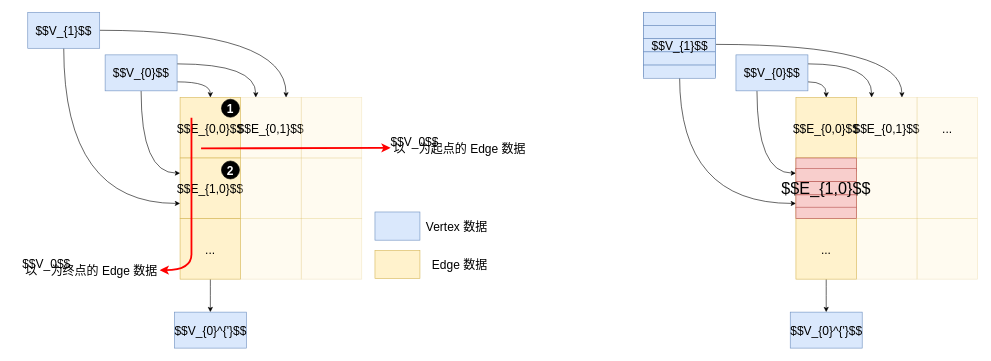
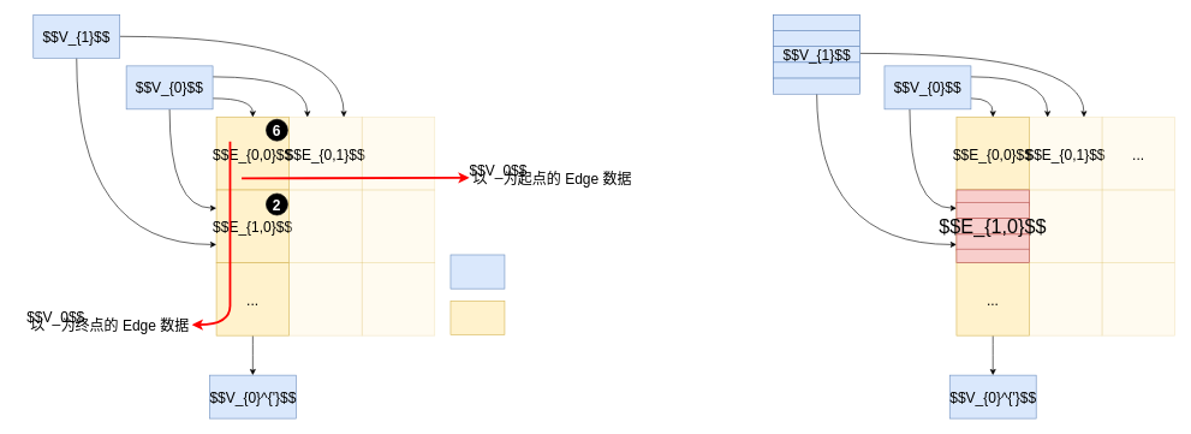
  <mxCell id="0" />
  <mxCell id="1" parent="0" />
  <mxCell id="2" value="$$E_{0,0}$$" style="whiteSpace=wrap;html=1;aspect=fixed;fontSize=20;fillColor=#fff2cc;strokeColor=#d6b656;" parent="1" vertex="1"><mxGeometry x="299" y="162" width="101" height="101" as="geometry" /></mxCell>
  <mxCell id="3" value="$$E_{0,1}$$" style="whiteSpace=wrap;html=1;aspect=fixed;fontSize=20;fillColor=#fff2cc;strokeColor=#d6b656;opacity=30;" parent="1" vertex="1"><mxGeometry x="400" y="162" width="101" height="101" as="geometry" /></mxCell>
  <mxCell id="4" value="" style="whiteSpace=wrap;html=1;aspect=fixed;fontSize=20;fillColor=#fff2cc;strokeColor=#d6b656;opacity=30;" parent="1" vertex="1"><mxGeometry x="501" y="162" width="101" height="101" as="geometry" /></mxCell>
  <mxCell id="5" value="$$E_{1,0}$$" style="whiteSpace=wrap;html=1;aspect=fixed;fontSize=20;fillColor=#fff2cc;strokeColor=#d6b656;" parent="1" vertex="1"><mxGeometry x="299" y="263" width="101" height="101" as="geometry" /></mxCell>
  <mxCell id="6" value="" style="whiteSpace=wrap;html=1;aspect=fixed;fontSize=20;fillColor=#fff2cc;strokeColor=#d6b656;opacity=30;" parent="1" vertex="1"><mxGeometry x="400" y="263" width="101" height="101" as="geometry" /></mxCell>
  <mxCell id="7" value="" style="whiteSpace=wrap;html=1;aspect=fixed;fontSize=20;fillColor=#fff2cc;strokeColor=#d6b656;opacity=30;" parent="1" vertex="1"><mxGeometry x="501" y="263" width="101" height="101" as="geometry" /></mxCell>
  <mxCell id="8" style="edgeStyle=orthogonalEdgeStyle;curved=1;rounded=0;orthogonalLoop=1;jettySize=auto;html=1;entryX=0.5;entryY=0;entryDx=0;entryDy=0;fontSize=20;" parent="1" source="9" target="23" edge="1"><mxGeometry relative="1" as="geometry" /></mxCell>
  <mxCell id="9" value="..." style="whiteSpace=wrap;html=1;aspect=fixed;fontSize=20;fillColor=#fff2cc;strokeColor=#d6b656;" parent="1" vertex="1"><mxGeometry x="299" y="364" width="101" height="101" as="geometry" /></mxCell>
  <mxCell id="10" value="" style="whiteSpace=wrap;html=1;aspect=fixed;fontSize=20;fillColor=#fff2cc;strokeColor=#d6b656;opacity=30;" parent="1" vertex="1"><mxGeometry x="400" y="364" width="101" height="101" as="geometry" /></mxCell>
  <mxCell id="11" value="" style="whiteSpace=wrap;html=1;aspect=fixed;fontSize=20;fillColor=#fff2cc;strokeColor=#d6b656;opacity=30;" parent="1" vertex="1"><mxGeometry x="501" y="364" width="101" height="101" as="geometry" /></mxCell>
  <mxCell id="12" style="edgeStyle=orthogonalEdgeStyle;curved=1;rounded=0;orthogonalLoop=1;jettySize=auto;html=1;entryX=0.75;entryY=0;entryDx=0;entryDy=0;fontSize=20;" parent="1" source="14" target="3" edge="1"><mxGeometry relative="1" as="geometry" /></mxCell>
  <mxCell id="13" style="edgeStyle=orthogonalEdgeStyle;curved=1;rounded=0;orthogonalLoop=1;jettySize=auto;html=1;entryX=0;entryY=0.75;entryDx=0;entryDy=0;fontSize=20;" parent="1" source="14" target="5" edge="1"><mxGeometry relative="1" as="geometry"><Array as="points"><mxPoint x="105" y="339" /></Array></mxGeometry></mxCell>
  <mxCell id="14" value="$$V_{1}$$" style="rounded=0;whiteSpace=wrap;html=1;fontSize=20;fillColor=#dae8fc;strokeColor=#6c8ebf;" parent="1" vertex="1"><mxGeometry x="45" y="20" width="120" height="60" as="geometry" /></mxCell>
  <mxCell id="15" style="edgeStyle=orthogonalEdgeStyle;rounded=0;orthogonalLoop=1;jettySize=auto;html=1;entryX=0;entryY=0.25;entryDx=0;entryDy=0;fontSize=20;curved=1;" parent="1" source="18" target="5" edge="1"><mxGeometry relative="1" as="geometry"><Array as="points"><mxPoint x="234" y="288" /></Array></mxGeometry></mxCell>
  <mxCell id="16" style="edgeStyle=orthogonalEdgeStyle;curved=1;rounded=0;orthogonalLoop=1;jettySize=auto;html=1;fontSize=20;exitX=1;exitY=0.75;exitDx=0;exitDy=0;" parent="1" source="18" target="2" edge="1"><mxGeometry relative="1" as="geometry" /></mxCell>
  <mxCell id="17" style="edgeStyle=orthogonalEdgeStyle;curved=1;rounded=0;orthogonalLoop=1;jettySize=auto;html=1;entryX=0.25;entryY=0;entryDx=0;entryDy=0;fontSize=20;exitX=1;exitY=0.25;exitDx=0;exitDy=0;" parent="1" source="18" target="3" edge="1"><mxGeometry relative="1" as="geometry" /></mxCell>
  <mxCell id="18" value="$$V_{0}$$" style="rounded=0;whiteSpace=wrap;html=1;fontSize=20;fillColor=#dae8fc;strokeColor=#6c8ebf;" parent="1" vertex="1"><mxGeometry x="174" y="91" width="120" height="60" as="geometry" /></mxCell>
  <mxCell id="19" value="" style="rounded=0;whiteSpace=wrap;html=1;fontSize=20;fillColor=#dae8fc;strokeColor=#6c8ebf;" parent="1" vertex="1"><mxGeometry x="624" y="353" width="75" height="47" as="geometry" /></mxCell>
  <mxCell id="20" value="" style="rounded=0;whiteSpace=wrap;html=1;fontSize=20;fillColor=#fff2cc;strokeColor=#d6b656;" parent="1" vertex="1"><mxGeometry x="624" y="417" width="75" height="47" as="geometry" /></mxCell>
- <mxCell id="21" value="Vertex 数据" style="text;html=1;strokeColor=none;fillColor=none;align=center;verticalAlign=middle;whiteSpace=wrap;rounded=0;fontSize=20;" parent="1" vertex="1"><mxGeometry x="707" y="361.5" width="107" height="30" as="geometry" /></mxCell>
- <mxCell id="22" value="Edge 数据" style="text;html=1;strokeColor=none;fillColor=none;align=center;verticalAlign=middle;whiteSpace=wrap;rounded=0;fontSize=20;" parent="1" vertex="1"><mxGeometry x="712" y="425.5" width="107" height="30" as="geometry" /></mxCell>
  <mxCell id="23" value="$$V_{0}^{'}$$" style="rounded=0;whiteSpace=wrap;html=1;fontSize=20;fillColor=#dae8fc;strokeColor=#6c8ebf;" parent="1" vertex="1"><mxGeometry x="289.5" y="520" width="120" height="60" as="geometry" /></mxCell>
- <mxCell id="24" value="&lt;b&gt;1&lt;/b&gt;" style="ellipse;whiteSpace=wrap;html=1;aspect=fixed;fontSize=20;strokeColor=#000000;fontColor=#FFFFFF;fillColor=#000000;" parent="1" vertex="1"><mxGeometry x="368" y="165" width="30" height="30" as="geometry" /></mxCell>
+ <mxCell id="24" value="&lt;b&gt;6&lt;/b&gt;" style="ellipse;whiteSpace=wrap;html=1;aspect=fixed;fontSize=20;strokeColor=#000000;fontColor=#FFFFFF;fillColor=#000000;" parent="1" vertex="1"><mxGeometry x="368" y="165" width="30" height="30" as="geometry" /></mxCell>
  <mxCell id="25" value="&lt;b&gt;2&lt;/b&gt;" style="ellipse;whiteSpace=wrap;html=1;aspect=fixed;fontSize=20;strokeColor=#000000;fontColor=#FFFFFF;fillColor=#000000;" parent="1" vertex="1"><mxGeometry x="368" y="268" width="30" height="30" as="geometry" /></mxCell>
  <mxCell id="26" value="" style="curved=1;endArrow=classic;html=1;rounded=0;fontSize=20;fontColor=#FFFFFF;strokeColor=#FF0000;strokeWidth=3;" parent="1" edge="1"><mxGeometry width="50" height="50" relative="1" as="geometry"><mxPoint x="318" y="196" as="sourcePoint" /><mxPoint x="265" y="450" as="targetPoint" /><Array as="points"><mxPoint x="318" y="397" /><mxPoint x="318" y="450" /></Array></mxGeometry></mxCell>
  <mxCell id="27" value="" style="endArrow=classic;html=1;rounded=0;fontSize=20;fontColor=#FFFFFF;strokeColor=#FF0000;strokeWidth=3;curved=1;" parent="1" edge="1"><mxGeometry width="50" height="50" relative="1" as="geometry"><mxPoint x="334" y="247" as="sourcePoint" /><mxPoint x="650" y="246" as="targetPoint" /></mxGeometry></mxCell>
  <mxCell id="28" value="" style="group" parent="1" vertex="1" connectable="0"><mxGeometry x="634" y="221" width="263" height="40.5" as="geometry" /></mxCell>
  <mxCell id="29" value="&amp;nbsp;$$V_0$$" style="text;html=1;strokeColor=none;fillColor=none;align=center;verticalAlign=middle;whiteSpace=wrap;rounded=0;fontSize=20;" parent="28" vertex="1"><mxGeometry width="107" height="30" as="geometry" /></mxCell>
  <mxCell id="30" value="以&amp;nbsp; &amp;nbsp; 为起点的 Edge 数据&amp;nbsp;&amp;nbsp;" style="text;html=1;strokeColor=none;fillColor=none;align=center;verticalAlign=middle;whiteSpace=wrap;rounded=0;fontSize=20;" parent="28" vertex="1"><mxGeometry x="11" y="10.5" width="252" height="30" as="geometry" /></mxCell>
  <mxCell id="31" value="" style="group" parent="1" vertex="1" connectable="0"><mxGeometry x="20" y="424" width="263" height="40.5" as="geometry" /></mxCell>
  <mxCell id="32" value="&amp;nbsp;$$V_0$$" style="text;html=1;strokeColor=none;fillColor=none;align=center;verticalAlign=middle;whiteSpace=wrap;rounded=0;fontSize=20;" parent="31" vertex="1"><mxGeometry width="107" height="30" as="geometry" /></mxCell>
  <mxCell id="33" value="以&amp;nbsp; &amp;nbsp; 为终点的 Edge 数据&amp;nbsp;&amp;nbsp;" style="text;html=1;strokeColor=none;fillColor=none;align=center;verticalAlign=middle;whiteSpace=wrap;rounded=0;fontSize=20;" parent="31" vertex="1"><mxGeometry x="11" y="10.5" width="252" height="30" as="geometry" /></mxCell>
  <mxCell id="34" value="$$E_{0,0}$$" style="whiteSpace=wrap;html=1;aspect=fixed;fontSize=20;fillColor=#fff2cc;strokeColor=#d6b656;" vertex="1" parent="1"><mxGeometry x="1326" y="162" width="101" height="101" as="geometry" /></mxCell>
  <mxCell id="35" value="$$E_{0,1}$$" style="whiteSpace=wrap;html=1;aspect=fixed;fontSize=20;fillColor=#fff2cc;strokeColor=#d6b656;opacity=30;" vertex="1" parent="1"><mxGeometry x="1427" y="162" width="101" height="101" as="geometry" /></mxCell>
  <mxCell id="36" value="..." style="whiteSpace=wrap;html=1;aspect=fixed;fontSize=20;fillColor=#fff2cc;strokeColor=#d6b656;opacity=30;" vertex="1" parent="1"><mxGeometry x="1528" y="162" width="101" height="101" as="geometry" /></mxCell>
  <mxCell id="37" value="" style="whiteSpace=wrap;html=1;aspect=fixed;fontSize=20;fillColor=#fff2cc;strokeColor=#d6b656;" vertex="1" parent="1"><mxGeometry x="1326" y="263" width="101" height="101" as="geometry" /></mxCell>
  <mxCell id="38" value="" style="whiteSpace=wrap;html=1;aspect=fixed;fontSize=20;fillColor=#fff2cc;strokeColor=#d6b656;opacity=30;" vertex="1" parent="1"><mxGeometry x="1427" y="263" width="101" height="101" as="geometry" /></mxCell>
  <mxCell id="39" value="" style="whiteSpace=wrap;html=1;aspect=fixed;fontSize=20;fillColor=#fff2cc;strokeColor=#d6b656;opacity=30;" vertex="1" parent="1"><mxGeometry x="1528" y="263" width="101" height="101" as="geometry" /></mxCell>
  <mxCell id="40" style="edgeStyle=orthogonalEdgeStyle;curved=1;rounded=0;orthogonalLoop=1;jettySize=auto;html=1;entryX=0.5;entryY=0;entryDx=0;entryDy=0;fontSize=20;" edge="1" source="41" target="51" parent="1"><mxGeometry relative="1" as="geometry" /></mxCell>
  <mxCell id="41" value="..." style="whiteSpace=wrap;html=1;aspect=fixed;fontSize=20;fillColor=#fff2cc;strokeColor=#d6b656;" vertex="1" parent="1"><mxGeometry x="1326" y="364" width="101" height="101" as="geometry" /></mxCell>
  <mxCell id="42" value="" style="whiteSpace=wrap;html=1;aspect=fixed;fontSize=20;fillColor=#fff2cc;strokeColor=#d6b656;opacity=30;" vertex="1" parent="1"><mxGeometry x="1427" y="364" width="101" height="101" as="geometry" /></mxCell>
  <mxCell id="43" value="" style="whiteSpace=wrap;html=1;aspect=fixed;fontSize=20;fillColor=#fff2cc;strokeColor=#d6b656;opacity=30;" vertex="1" parent="1"><mxGeometry x="1528" y="364" width="101" height="101" as="geometry" /></mxCell>
  <mxCell id="44" style="edgeStyle=orthogonalEdgeStyle;curved=1;rounded=0;orthogonalLoop=1;jettySize=auto;html=1;entryX=0.75;entryY=0;entryDx=0;entryDy=0;fontSize=20;" edge="1" source="46" target="35" parent="1"><mxGeometry relative="1" as="geometry" /></mxCell>
  <mxCell id="45" style="edgeStyle=orthogonalEdgeStyle;curved=1;rounded=0;orthogonalLoop=1;jettySize=auto;html=1;entryX=0;entryY=0.75;entryDx=0;entryDy=0;fontSize=20;" edge="1" source="46" target="37" parent="1"><mxGeometry relative="1" as="geometry"><Array as="points"><mxPoint x="1132" y="339" /></Array></mxGeometry></mxCell>
  <mxCell id="46" value="" style="rounded=0;whiteSpace=wrap;html=1;fontSize=20;fillColor=#dae8fc;strokeColor=#6c8ebf;" vertex="1" parent="1"><mxGeometry x="1072" y="20" width="120" height="107" as="geometry" /></mxCell>
  <mxCell id="47" style="edgeStyle=orthogonalEdgeStyle;rounded=0;orthogonalLoop=1;jettySize=auto;html=1;entryX=0;entryY=0.25;entryDx=0;entryDy=0;fontSize=20;curved=1;" edge="1" source="50" target="37" parent="1"><mxGeometry relative="1" as="geometry"><Array as="points"><mxPoint x="1261" y="288" /></Array></mxGeometry></mxCell>
  <mxCell id="48" style="edgeStyle=orthogonalEdgeStyle;curved=1;rounded=0;orthogonalLoop=1;jettySize=auto;html=1;fontSize=20;exitX=1;exitY=0.75;exitDx=0;exitDy=0;" edge="1" source="50" target="34" parent="1"><mxGeometry relative="1" as="geometry" /></mxCell>
  <mxCell id="49" style="edgeStyle=orthogonalEdgeStyle;curved=1;rounded=0;orthogonalLoop=1;jettySize=auto;html=1;entryX=0.25;entryY=0;entryDx=0;entryDy=0;fontSize=20;exitX=1;exitY=0.25;exitDx=0;exitDy=0;" edge="1" source="50" target="35" parent="1"><mxGeometry relative="1" as="geometry" /></mxCell>
  <mxCell id="50" value="$$V_{0}$$" style="rounded=0;whiteSpace=wrap;html=1;fontSize=20;fillColor=#dae8fc;strokeColor=#6c8ebf;" vertex="1" parent="1"><mxGeometry x="1226" y="91" width="120" height="60" as="geometry" /></mxCell>
  <mxCell id="51" value="$$V_{0}^{'}$$" style="rounded=0;whiteSpace=wrap;html=1;fontSize=20;fillColor=#dae8fc;strokeColor=#6c8ebf;" vertex="1" parent="1"><mxGeometry x="1316.5" y="520" width="120" height="60" as="geometry" /></mxCell>
  <mxCell id="52" value="" style="rounded=0;whiteSpace=wrap;html=1;fillColor=#f8cecc;strokeColor=#b85450;" vertex="1" parent="1"><mxGeometry x="1326" y="263" width="101" height="22" as="geometry" /></mxCell>
  <mxCell id="53" value="" style="rounded=0;whiteSpace=wrap;html=1;fillColor=#f8cecc;strokeColor=#b85450;" vertex="1" parent="1"><mxGeometry x="1326" y="280.5" width="101" height="22" as="geometry" /></mxCell>
  <mxCell id="54" value="" style="rounded=0;whiteSpace=wrap;html=1;fillColor=#f8cecc;strokeColor=#b85450;" vertex="1" parent="1"><mxGeometry x="1326" y="302.5" width="101" height="22" as="geometry" /></mxCell>
  <mxCell id="55" value="" style="rounded=0;whiteSpace=wrap;html=1;fillColor=#f8cecc;strokeColor=#b85450;" vertex="1" parent="1"><mxGeometry x="1326" y="324.5" width="101" height="22" as="geometry" /></mxCell>
  <mxCell id="56" value="" style="rounded=0;whiteSpace=wrap;html=1;fillColor=#f8cecc;strokeColor=#b85450;" vertex="1" parent="1"><mxGeometry x="1326" y="345" width="101" height="19" as="geometry" /></mxCell>
  <mxCell id="57" value="" style="rounded=0;whiteSpace=wrap;html=1;fillColor=#dae8fc;strokeColor=#6c8ebf;" vertex="1" parent="1"><mxGeometry x="1072" y="20" width="120" height="22" as="geometry" /></mxCell>
  <mxCell id="58" value="" style="rounded=0;whiteSpace=wrap;html=1;fillColor=#dae8fc;strokeColor=#6c8ebf;" vertex="1" parent="1"><mxGeometry x="1072" y="42" width="120" height="22" as="geometry" /></mxCell>
  <mxCell id="59" value="" style="rounded=0;whiteSpace=wrap;html=1;fillColor=#dae8fc;strokeColor=#6c8ebf;" vertex="1" parent="1"><mxGeometry x="1072" y="64" width="120" height="22" as="geometry" /></mxCell>
  <mxCell id="60" value="" style="rounded=0;whiteSpace=wrap;html=1;fillColor=#dae8fc;strokeColor=#6c8ebf;" vertex="1" parent="1"><mxGeometry x="1072" y="86" width="120" height="22" as="geometry" /></mxCell>
  <mxCell id="61" value="" style="rounded=0;whiteSpace=wrap;html=1;fillColor=#dae8fc;strokeColor=#6c8ebf;" vertex="1" parent="1"><mxGeometry x="1072" y="108" width="120" height="22" as="geometry" /></mxCell>
  <mxCell id="62" value="&lt;span style=&quot;font-size: 20px&quot;&gt;$$V_{1}$$&lt;/span&gt;" style="text;html=1;strokeColor=none;fillColor=none;align=center;verticalAlign=middle;whiteSpace=wrap;rounded=0;fontSize=27;" vertex="1" parent="1"><mxGeometry x="1078.5" y="60" width="107" height="30" as="geometry" /></mxCell>
  <mxCell id="63" value="&lt;span style=&quot;font-size: 27px;&quot;&gt;$$E_{1,0}$$&lt;/span&gt;" style="text;html=1;strokeColor=none;fillColor=none;align=center;verticalAlign=middle;whiteSpace=wrap;rounded=0;fontSize=27;" vertex="1" parent="1"><mxGeometry x="1323" y="298.5" width="107" height="30" as="geometry" /></mxCell>
